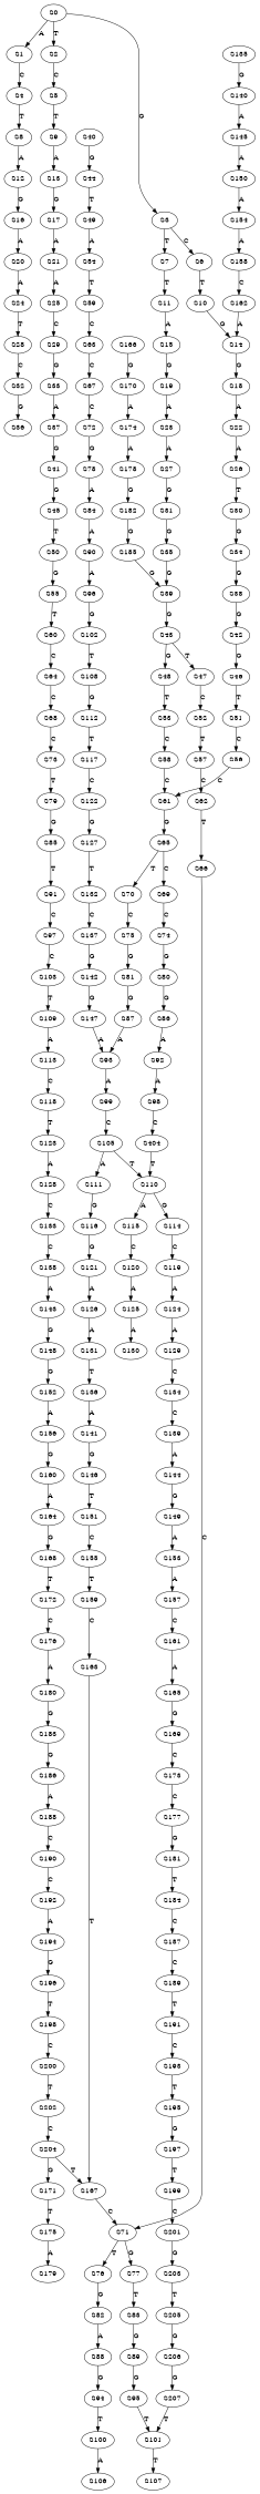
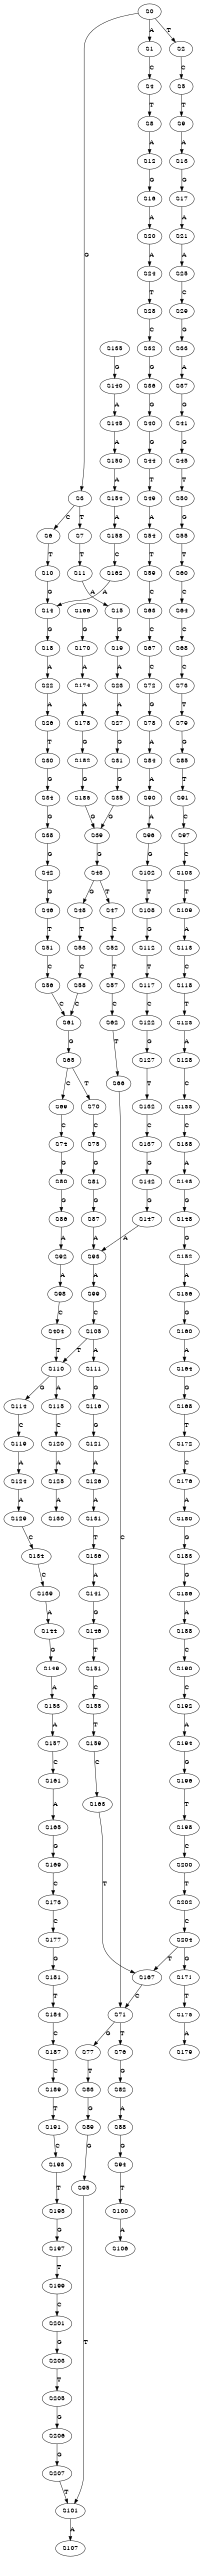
  strict digraph {
    S0
    S1
    S2
    S3
    S4
    S5
    S6
    S7
    S8
    S9
    S10
    S11
    S12
    S13
    S14
    S15
    S16
    S17
    S18
    S19
    S20
    S21
    S22
    S23
    S24
    S25
    S26
    S27
    S28
    S29
    S30
    S31
    S32
    S33
    S34
    S35
    S36
    S37
    S38
    S39
    S40
    S41
    S42
    S43
    S44
    S45
    S46
    S47
    S48
    S49
    S50
    S51
    S52
    S53
    S54
    S55
    S56
    S57
    S58
    S59
    S60
    S61
    S62
    S63
    S64
    S65
    S66
    S67
    S68
    S69
    S70
    S71
    S72
    S73
    S74
    S75
    S76
    S77
    S78
    S79
    S80
    S81
    S82
    S83
    S84
    S85
    S86
    S87
    S88
    S89
    S90
    S91
    S92
    S93
    S94
    S95
    S96
    S97
    S98
    S99
    S100
    S101
    S102
    S103
    n105 [label=S404]
    S105
    S106
    S107
    S108
    S109
    S110
    S111
    S112
    S113
    S114
    S115
    S116
    S117
    S118
    S119
    S120
    S121
    S122
    S123
    S124
    S125
    S126
    S127
    S128
    S129
    S130
    S131
    S132
    S133
    S134
    S136
    S137
    S138
    S139
    S135
    S140
    S141
    S142
    S143
    S144
    S145
    S146
    S147
    S148
    S149
    S150
    S151
    S152
    S153
    S154
    S155
    S156
    S157
    S158
    S159
    S160
    S161
    S162
    S163
    S164
    S165
    S167
    S168
    S169
    S166
    S170
    S172
    S173
    S174
    S171
    S175
    S176
    S177
    S178
    S179
    S180
    S181
    S182
    S183
    S184
    S185
    S186
    S187
    S188
    S189
    S190
    S191
    S192
    S193
    S194
    S195
    S196
    S197
    S198
    S199
    S200
    S201
    S202
    S203
    S204
    S205
    S206
    S207
    S0 -> S1 [label=A]
    S0 -> S2 [label=T]
    S0 -> S3 [label=G]
    S1 -> S4 [label=C]
    S2 -> S5 [label=C]
    S3 -> S6 [label=C]
    S3 -> S7 [label=T]
    S4 -> S8 [label=T]
    S5 -> S9 [label=T]
    S6 -> S10 [label=T]
    S7 -> S11 [label=T]
    S8 -> S12 [label=A]
    S9 -> S13 [label=A]
    S10 -> S14 [label=G]
    S11 -> S15 [label=A]
    S12 -> S16 [label=G]
    S13 -> S17 [label=G]
    S14 -> S18 [label=G]
    S15 -> S19 [label=G]
    S16 -> S20 [label=A]
    S17 -> S21 [label=A]
    S18 -> S22 [label=A]
    S19 -> S23 [label=A]
    S20 -> S24 [label=A]
    S21 -> S25 [label=A]
    S22 -> S26 [label=A]
    S23 -> S27 [label=A]
    S24 -> S28 [label=T]
    S25 -> S29 [label=C]
    S26 -> S30 [label=T]
    S27 -> S31 [label=G]
    S28 -> S32 [label=C]
    S29 -> S33 [label=G]
    S30 -> S34 [label=G]
    S31 -> S35 [label=G]
    S32 -> S36 [label=G]
    S33 -> S37 [label=A]
    S34 -> S38 [label=G]
    S35 -> S39 [label=G]
+   S36 -> S40 [label=G]
    S37 -> S41 [label=G]
    S38 -> S42 [label=G]
    S39 -> S43 [label=G]
    S40 -> S44 [label=G]
    S41 -> S45 [label=G]
    S42 -> S46 [label=G]
    S43 -> S47 [label=T]
    S43 -> S48 [label=G]
    S44 -> S49 [label=T]
    S45 -> S50 [label=T]
    S46 -> S51 [label=T]
    S47 -> S52 [label=C]
    S48 -> S53 [label=T]
    S49 -> S54 [label=A]
    S50 -> S55 [label=G]
    S51 -> S56 [label=C]
    S52 -> S57 [label=T]
    S53 -> S58 [label=C]
    S54 -> S59 [label=T]
    S55 -> S60 [label=T]
    S56 -> S61 [label=C]
    S57 -> S62 [label=C]
    S58 -> S61 [label=C]
    S59 -> S63 [label=C]
    S60 -> S64 [label=C]
    S61 -> S65 [label=G]
    S62 -> S66 [label=T]
    S63 -> S67 [label=C]
    S64 -> S68 [label=C]
    S65 -> S69 [label=C]
    S65 -> S70 [label=T]
    S66 -> S71 [label=C]
    S67 -> S72 [label=C]
    S68 -> S73 [label=C]
    S69 -> S74 [label=C]
    S70 -> S75 [label=C]
    S71 -> S76 [label=T]
    S71 -> S77 [label=G]
    S72 -> S78 [label=G]
    S73 -> S79 [label=T]
    S74 -> S80 [label=G]
    S75 -> S81 [label=G]
    S76 -> S82 [label=G]
    S77 -> S83 [label=T]
    S78 -> S84 [label=A]
    S79 -> S85 [label=G]
    S80 -> S86 [label=G]
    S81 -> S87 [label=G]
    S82 -> S88 [label=A]
    S83 -> S89 [label=G]
    S84 -> S90 [label=A]
    S85 -> S91 [label=T]
    S86 -> S92 [label=A]
    S87 -> S93 [label=A]
    S88 -> S94 [label=G]
    S89 -> S95 [label=G]
    S90 -> S96 [label=A]
    S91 -> S97 [label=C]
    S92 -> S98 [label=A]
    S93 -> S99 [label=A]
    S94 -> S100 [label=T]
    S95 -> S101 [label=T]
    S96 -> S102 [label=G]
    S97 -> S103 [label=C]
    S98 -> n105 [label=C]
    S99 -> S105 [label=C]
    S100 -> S106 [label=A]
-   S101 -> S107 [label=T]
+   S101 -> S107 [label=A]
    S102 -> S108 [label=T]
    S103 -> S109 [label=T]
    n105 -> S110 [label=T]
    S105 -> S110 [label=T]
    S105 -> S111 [label=A]
    S108 -> S112 [label=G]
    S109 -> S113 [label=A]
    S110 -> S114 [label=G]
    S110 -> S115 [label=A]
    S111 -> S116 [label=G]
    S112 -> S117 [label=T]
    S113 -> S118 [label=C]
    S114 -> S119 [label=C]
    S115 -> S120 [label=C]
    S116 -> S121 [label=G]
    S117 -> S122 [label=C]
    S118 -> S123 [label=T]
    S119 -> S124 [label=A]
    S120 -> S125 [label=A]
    S121 -> S126 [label=A]
    S122 -> S127 [label=G]
    S123 -> S128 [label=A]
    S124 -> S129 [label=A]
    S125 -> S130 [label=A]
    S126 -> S131 [label=A]
    S127 -> S132 [label=T]
    S128 -> S133 [label=C]
    S129 -> S134 [label=C]
    S131 -> S136 [label=T]
    S132 -> S137 [label=C]
    S133 -> S138 [label=C]
    S134 -> S139 [label=C]
    S136 -> S141 [label=A]
    S137 -> S142 [label=G]
    S138 -> S143 [label=A]
    S139 -> S144 [label=A]
    S135 -> S140 [label=G]
    S140 -> S145 [label=A]
    S141 -> S146 [label=G]
    S142 -> S147 [label=G]
    S143 -> S148 [label=G]
    S144 -> S149 [label=G]
    S145 -> S150 [label=A]
    S146 -> S151 [label=T]
    S147 -> S93 [label=A]
    S148 -> S152 [label=G]
    S149 -> S153 [label=A]
    S150 -> S154 [label=A]
    S151 -> S155 [label=C]
    S152 -> S156 [label=A]
    S153 -> S157 [label=A]
    S154 -> S158 [label=A]
    S155 -> S159 [label=T]
    S156 -> S160 [label=G]
    S157 -> S161 [label=C]
    S158 -> S162 [label=C]
    S159 -> S163 [label=C]
    S160 -> S164 [label=A]
    S161 -> S165 [label=A]
    S162 -> S14 [label=A]
    S163 -> S167 [label=T]
    S164 -> S168 [label=G]
    S165 -> S169 [label=G]
    S167 -> S71 [label=C]
    S168 -> S172 [label=T]
    S169 -> S173 [label=C]
    S166 -> S170 [label=G]
    S170 -> S174 [label=A]
    S172 -> S176 [label=C]
    S173 -> S177 [label=C]
    S174 -> S178 [label=A]
    S171 -> S175 [label=T]
    S175 -> S179 [label=A]
    S176 -> S180 [label=A]
    S177 -> S181 [label=G]
    S178 -> S182 [label=G]
    S180 -> S183 [label=G]
    S181 -> S184 [label=T]
    S182 -> S185 [label=G]
    S183 -> S186 [label=G]
    S184 -> S187 [label=C]
    S185 -> S39 [label=G]
    S186 -> S188 [label=A]
    S187 -> S189 [label=C]
    S188 -> S190 [label=C]
    S189 -> S191 [label=T]
    S190 -> S192 [label=C]
    S191 -> S193 [label=C]
    S192 -> S194 [label=A]
    S193 -> S195 [label=T]
    S194 -> S196 [label=G]
    S195 -> S197 [label=G]
    S196 -> S198 [label=T]
    S197 -> S199 [label=T]
    S198 -> S200 [label=C]
    S199 -> S201 [label=C]
    S200 -> S202 [label=T]
    S201 -> S203 [label=G]
    S202 -> S204 [label=C]
    S203 -> S205 [label=T]
    S204 -> S167 [label=T]
    S204 -> S171 [label=G]
    S205 -> S206 [label=G]
    S206 -> S207 [label=G]
    S207 -> S101 [label=T]
  }
